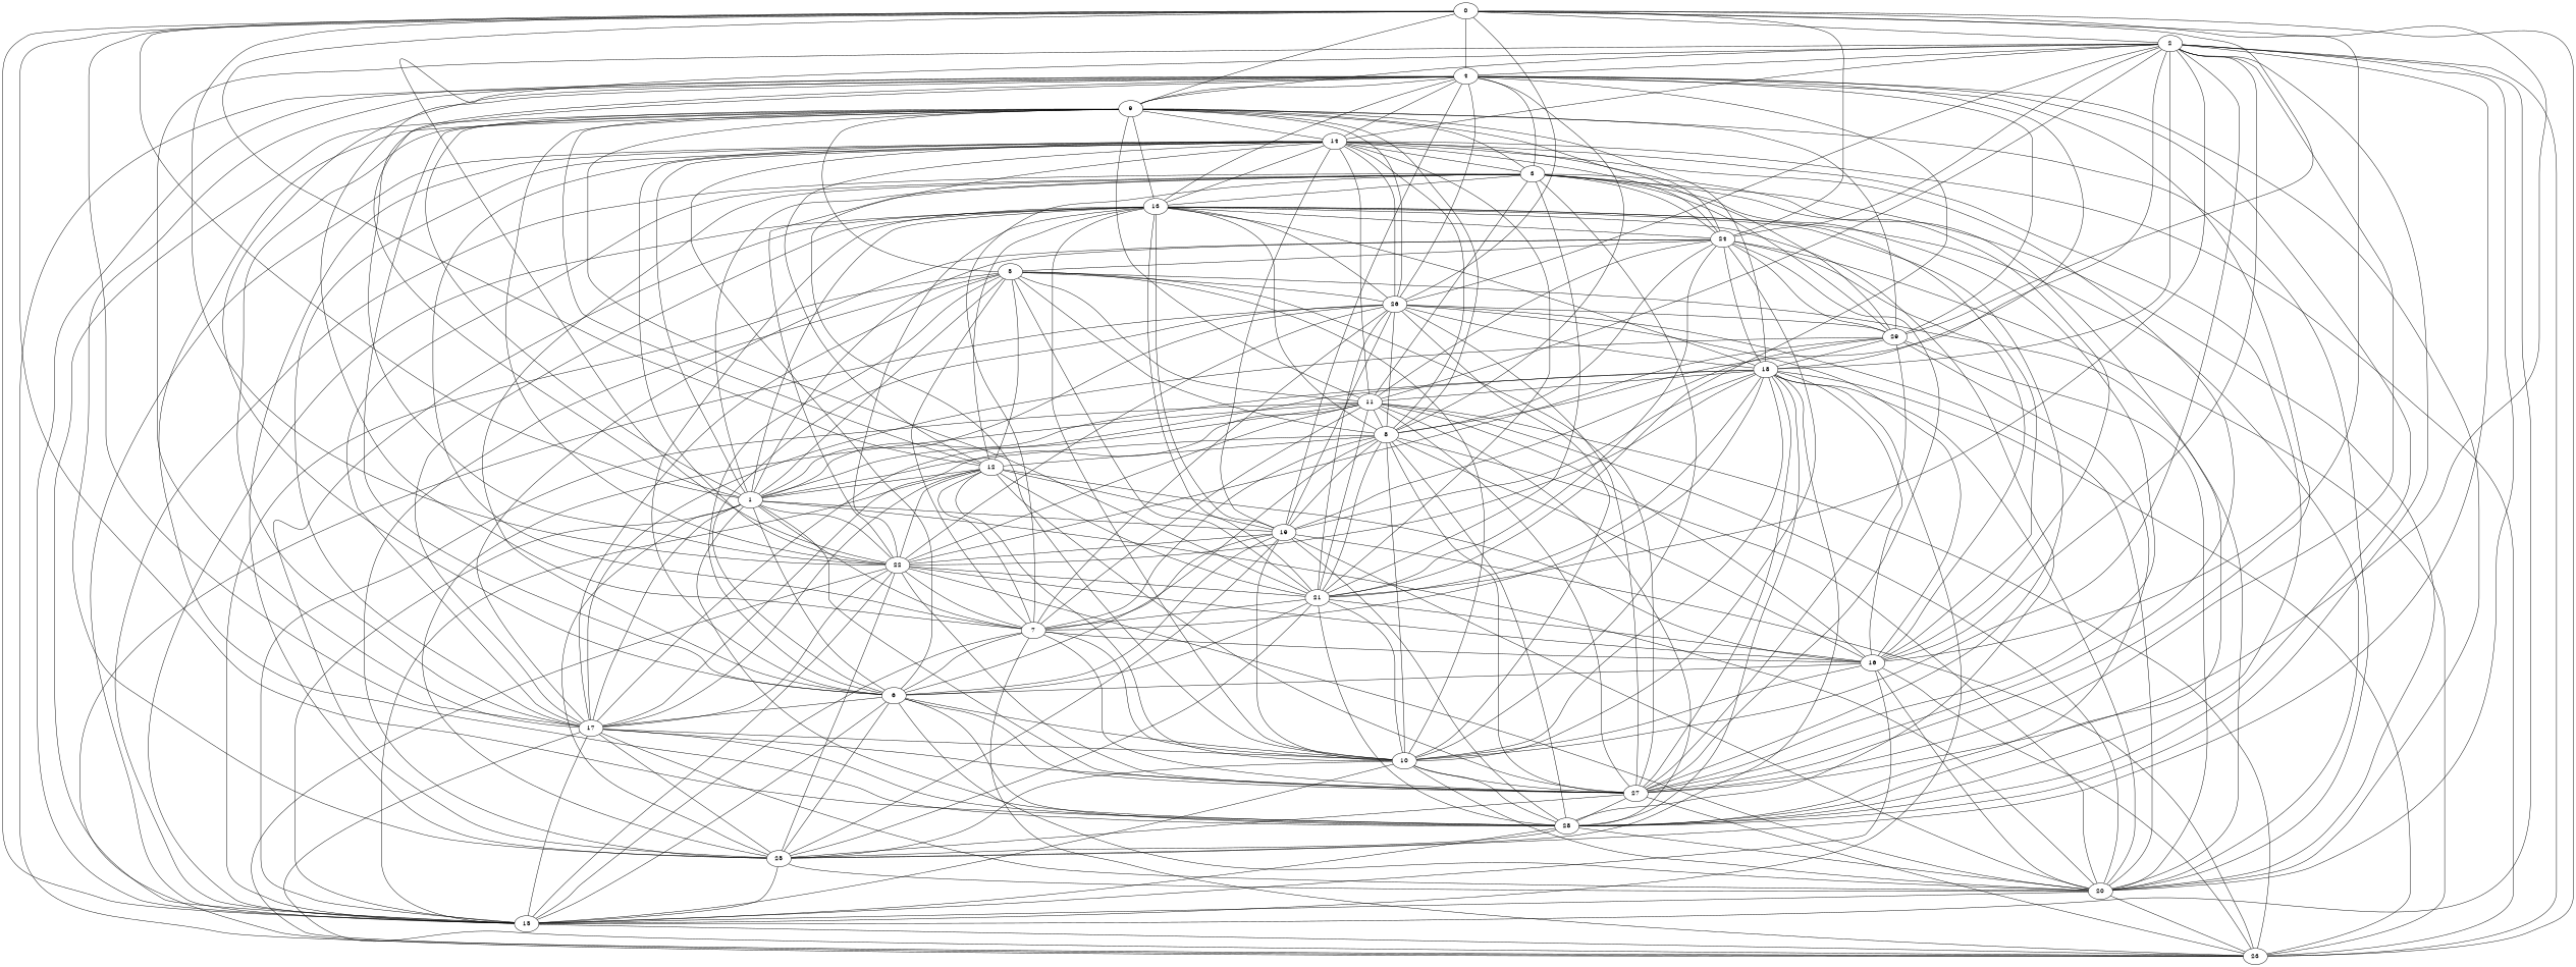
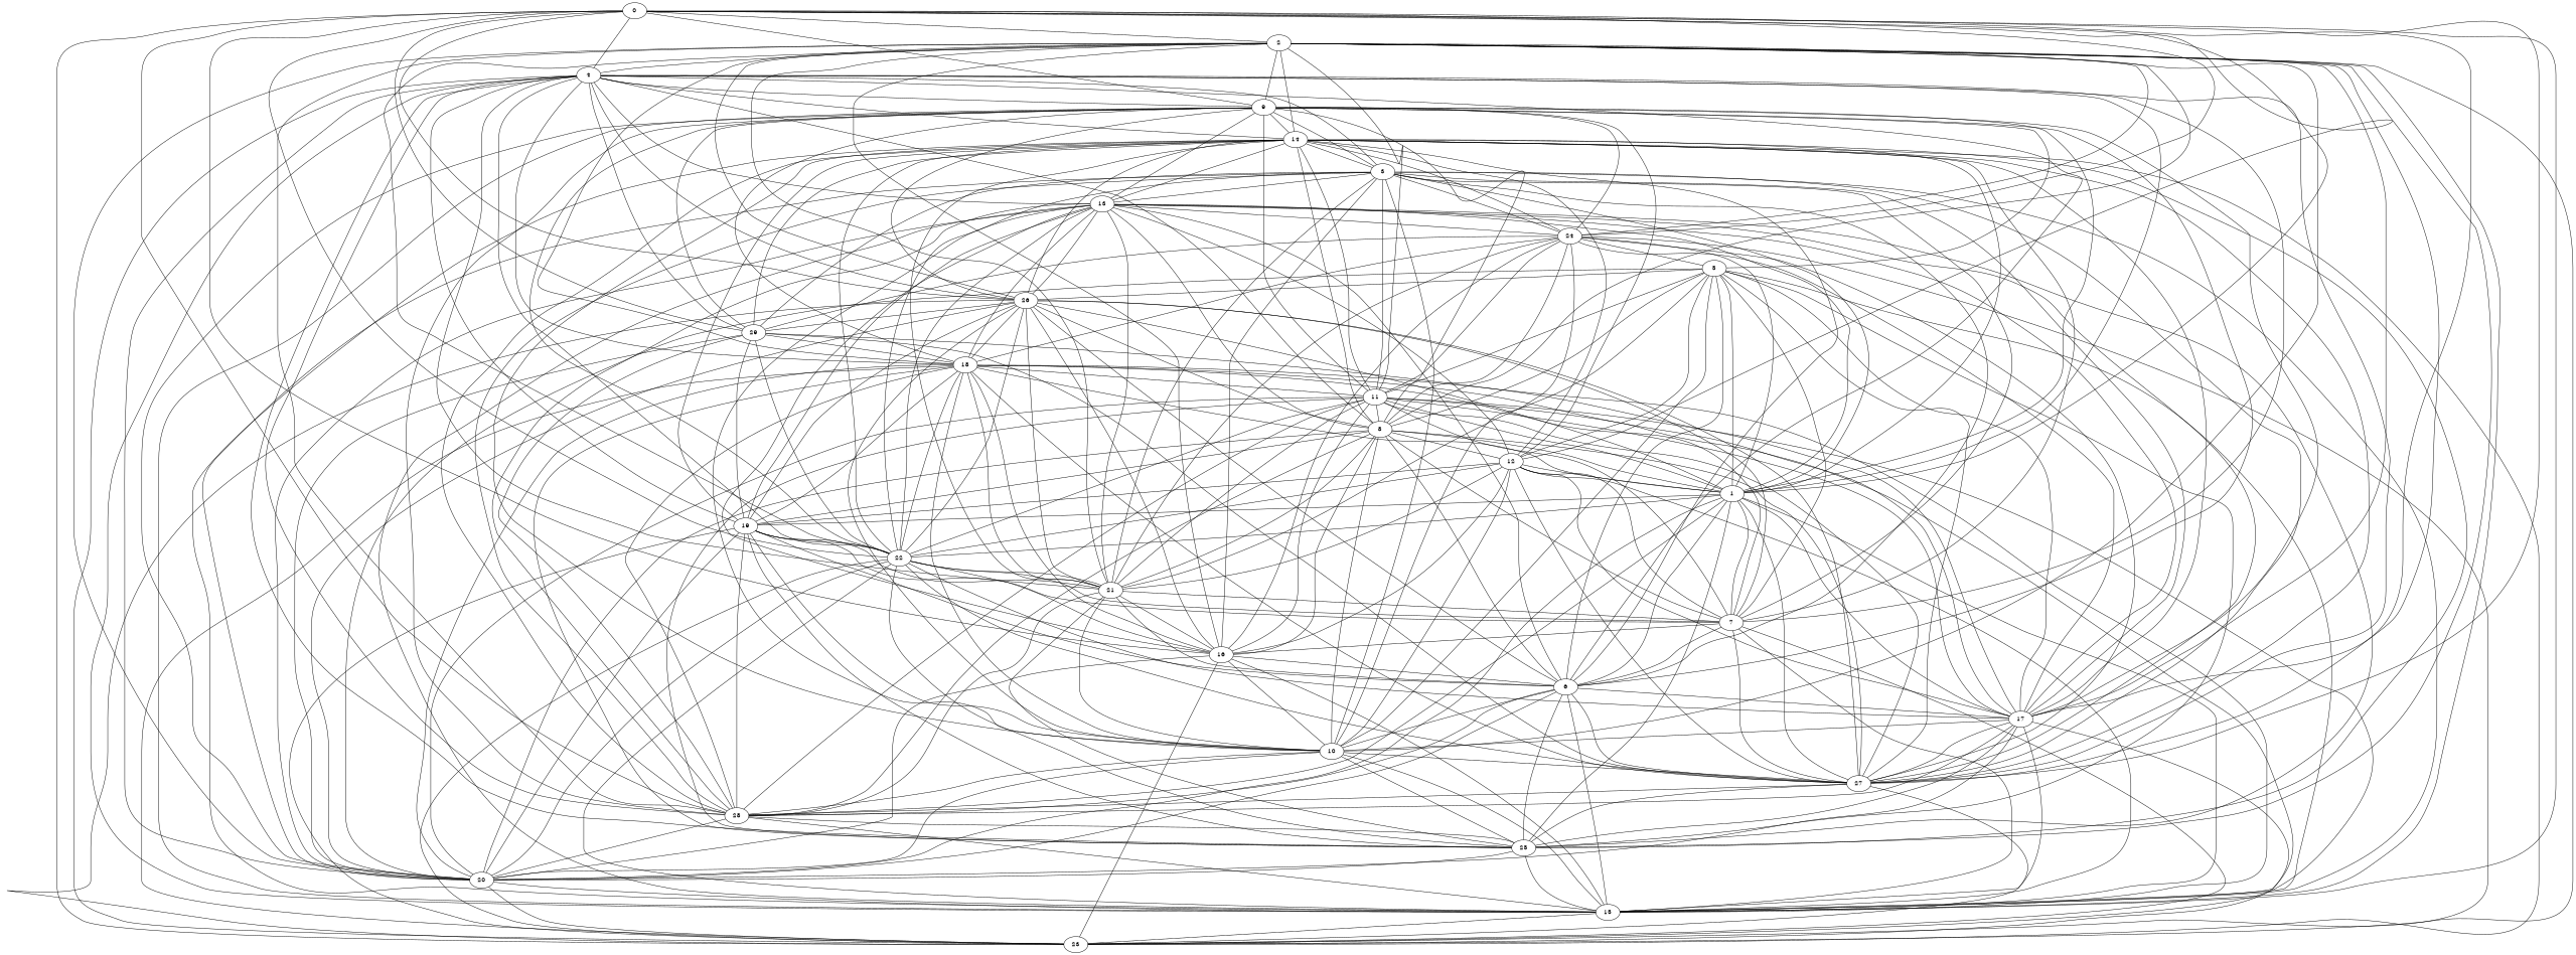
  strict graph {
    0
    2
    4
    9
    16
    17
    22
    23
    27
    15
    20
    25
    28
    8
    10
    21
    1
    6
    7
    19
    26
    13
    18
    29
    24
    14
    12
    5
    3
    11
    0 -- 2
    0 -- 4
    0 -- 9
    0 -- 16
    0 -- 17
    0 -- 22
    0 -- 23
    0 -- 27
    2 -- 4
    2 -- 17
    2 -- 23
    2 -- 27
    2 -- 15
    2 -- 20
    2 -- 25
    2 -- 28
    2 -- 8
    2 -- 10
    2 -- 21
    4 -- 9
    4 -- 22
    4 -- 20
    4 -- 25
    4 -- 8
    4 -- 1
    4 -- 6
    4 -- 7
    4 -- 19
    4 -- 26
    4 -- 13
    4 -- 18
    4 -- 29
    9 -- 2
    9 -- 22
    9 -- 15
    9 -- 20
    9 -- 6
    9 -- 18
    9 -- 29
    9 -- 24
    9 -- 14
    16 -- 2
    16 -- 15
    16 -- 20
    16 -- 10
    16 -- 6
    16 -- 26
    16 -- 18
    16 -- 12
    17 -- 9
    17 -- 22
    17 -- 23
    17 -- 27
    17 -- 15
    17 -- 20
    17 -- 10
    17 -- 29
    17 -- 24
    17 -- 12
    17 -- 5
    22 -- 2
    22 -- 16
    22 -- 27
    22 -- 15
    22 -- 25
    22 -- 21
    22 -- 1
    22 -- 26
    22 -- 13
    22 -- 18
    22 -- 14
    22 -- 3
    23 -- 4
    23 -- 16
    23 -- 22
    23 -- 27
    23 -- 19
    23 -- 26
    23 -- 24
    23 -- 11
    27 -- 4
    27 -- 25
    27 -- 28
    27 -- 8
    27 -- 29
    27 -- 24
    27 -- 12
    27 -- 3
    15 -- 0
    15 -- 4
    15 -- 23
    15 -- 25
    15 -- 28
    15 -- 6
    15 -- 13
    15 -- 14
    15 -- 12
    15 -- 5
    15 -- 3
    20 -- 22
    20 -- 23
    20 -- 15
    20 -- 28
    20 -- 10
    20 -- 19
    20 -- 26
    20 -- 29
    25 -- 17
    25 -- 20
    25 -- 6
    25 -- 13
    25 -- 18
    25 -- 14
    25 -- 5
    25 -- 11
    28 -- 0
    28 -- 4
    28 -- 9
    28 -- 17
    28 -- 25
    28 -- 8
    28 -- 10
    28 -- 21
    28 -- 6
    28 -- 19
    28 -- 18
    28 -- 14
    28 -- 3
    8 -- 9
    8 -- 16
    8 -- 20
    8 -- 10
    8 -- 1
    8 -- 6
    8 -- 19
    8 -- 26
    8 -- 13
    8 -- 24
    8 -- 14
    8 -- 12
    10 -- 27
    10 -- 15
    10 -- 25
    10 -- 21
    10 -- 19
    10 -- 13
    10 -- 14
    10 -- 12
    10 -- 5
    10 -- 3
    21 -- 4
    21 -- 16
    21 -- 25
    21 -- 8
    21 -- 7
-   21 -- 9
+   21 -- 19
    21 -- 26
    21 -- 13
    21 -- 24
    21 -- 11
    1 -- 0
    1 -- 9
    1 -- 17
    1 -- 27
    1 -- 15
    1 -- 20
    1 -- 25
    1 -- 28
    1 -- 6
    1 -- 7
    1 -- 19
    1 -- 26
    1 -- 24
    1 -- 5
    1 -- 3
    1 -- 11
    6 -- 17
    6 -- 27
    6 -- 20
    6 -- 10
    6 -- 21
    6 -- 7
    6 -- 19
    6 -- 13
    6 -- 14
    6 -- 5
    6 -- 3
    7 -- 16
    7 -- 22
    7 -- 23
    7 -- 27
    7 -- 15
    7 -- 8
-   7 -- 10
    7 -- 19
    7 -- 26
    7 -- 18
    7 -- 12
    7 -- 5
    7 -- 3
    7 -- 11
    19 -- 22
    19 -- 25
    19 -- 26
    19 -- 29
    19 -- 12
    26 -- 0
    26 -- 2
    26 -- 9
    26 -- 27
    26 -- 10
    26 -- 6
    26 -- 29
    26 -- 14
    13 -- 9
    13 -- 16
    13 -- 17
    13 -- 27
    13 -- 20
    13 -- 28
    13 -- 1
    13 -- 19
    13 -- 26
    13 -- 18
    13 -- 24
    13 -- 14
    18 -- 2
    18 -- 17
    18 -- 23
    18 -- 27
    18 -- 15
    18 -- 20
    18 -- 10
    18 -- 21
    18 -- 1
    18 -- 19
    18 -- 26
    18 -- 24
    18 -- 11
    29 -- 0
    29 -- 22
    29 -- 28
    29 -- 18
    29 -- 3
    24 -- 0
    24 -- 2
    24 -- 16
    24 -- 10
    24 -- 29
    24 -- 5
    24 -- 3
    14 -- 2
    14 -- 4
    14 -- 17
    14 -- 23
    14 -- 27
    14 -- 21
    14 -- 1
    14 -- 7
    14 -- 19
    14 -- 29
    14 -- 24
    14 -- 3
    12 -- 0
    12 -- 9
    12 -- 22
    12 -- 21
    12 -- 1
    12 -- 13
    12 -- 14
    12 -- 5
    5 -- 9
    5 -- 27
    5 -- 20
    5 -- 8
    5 -- 21
    5 -- 26
    3 -- 4
    3 -- 9
    3 -- 16
    3 -- 17
    3 -- 20
    3 -- 21
    3 -- 13
    11 -- 2
    11 -- 9
    11 -- 16
    11 -- 17
    11 -- 22
    11 -- 27
    11 -- 15
    11 -- 20
    11 -- 28
    11 -- 8
    11 -- 24
    11 -- 14
    11 -- 5
    11 -- 3
  }
